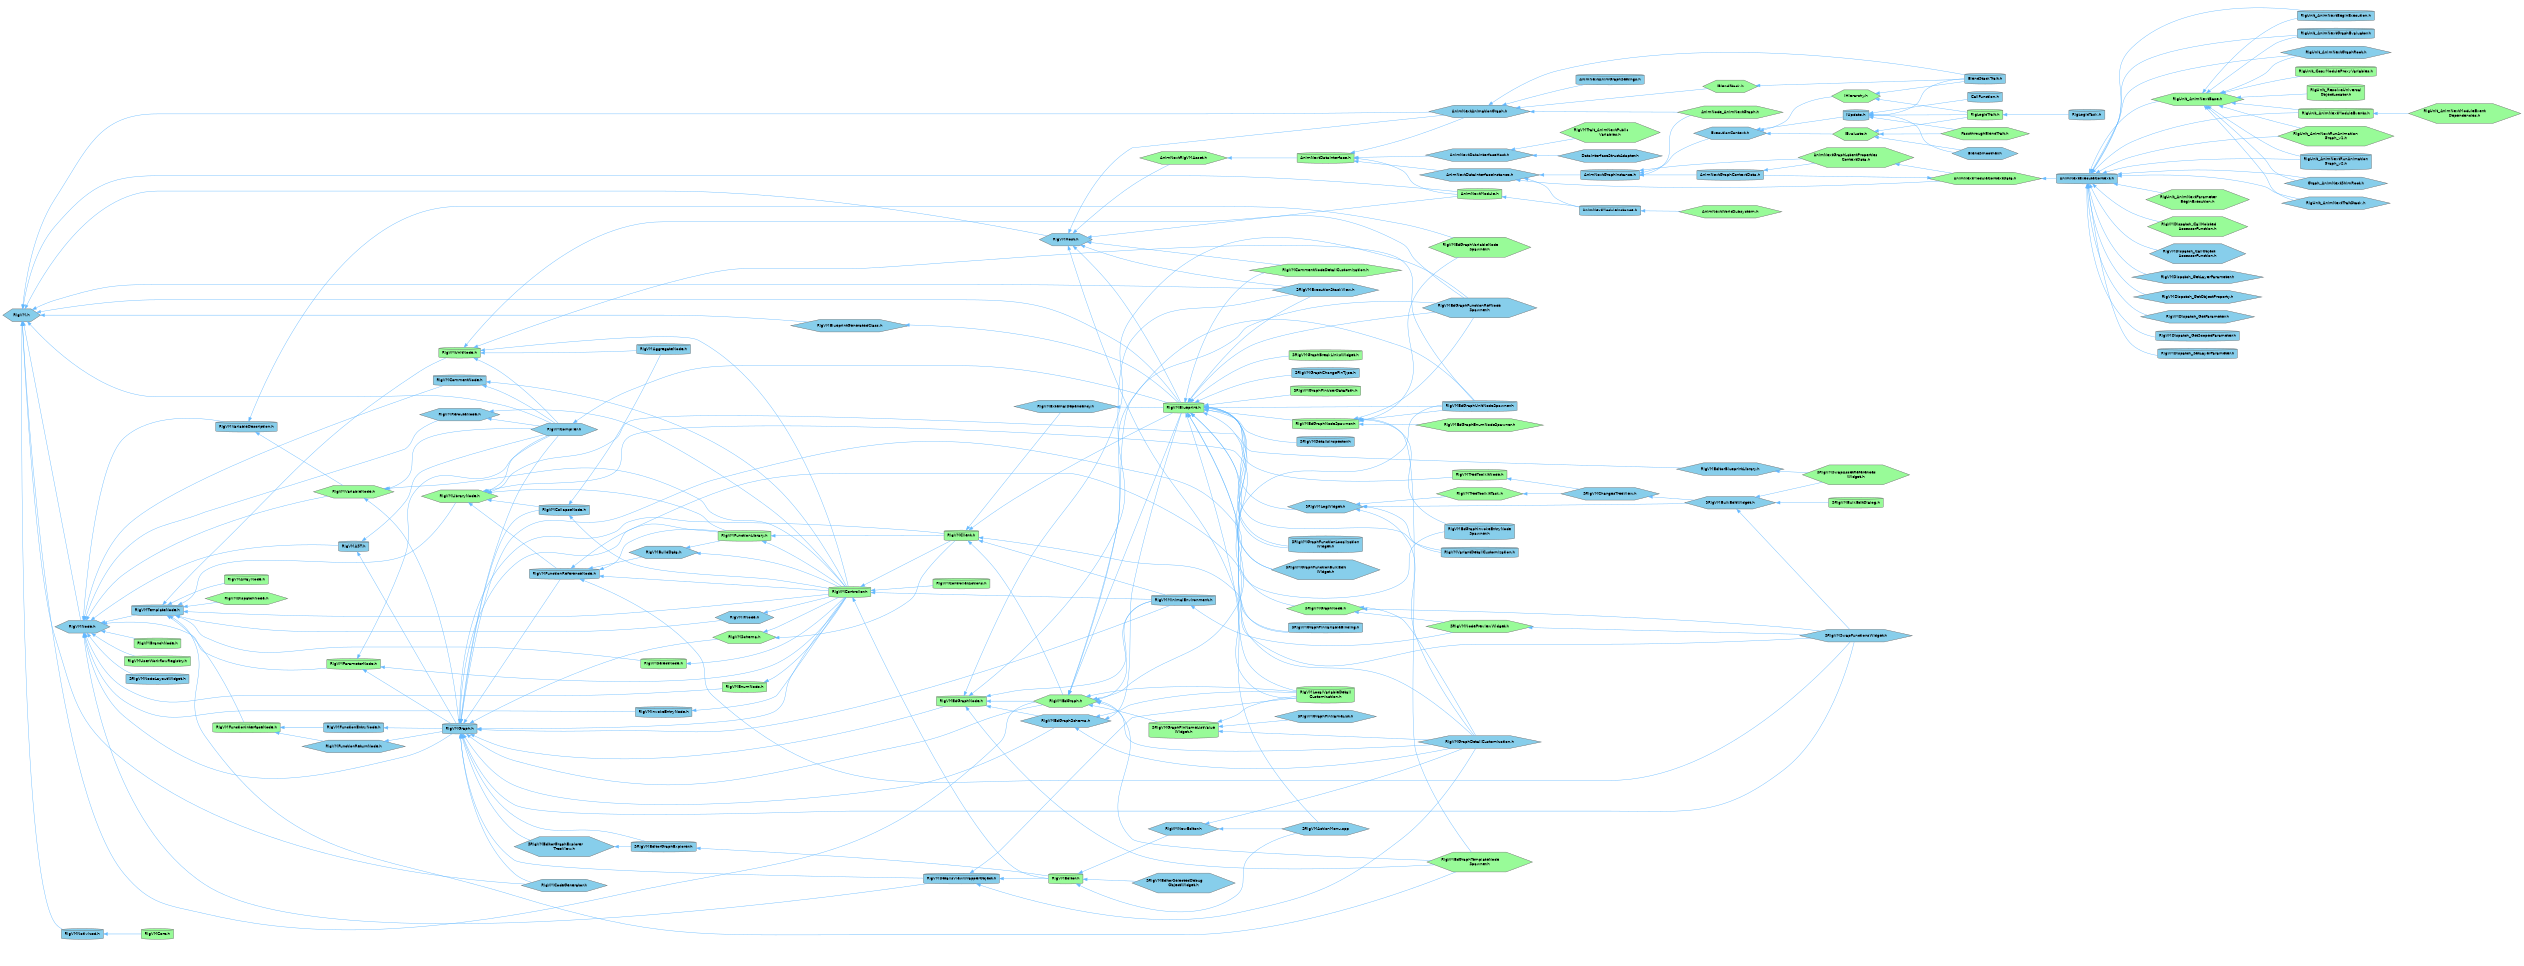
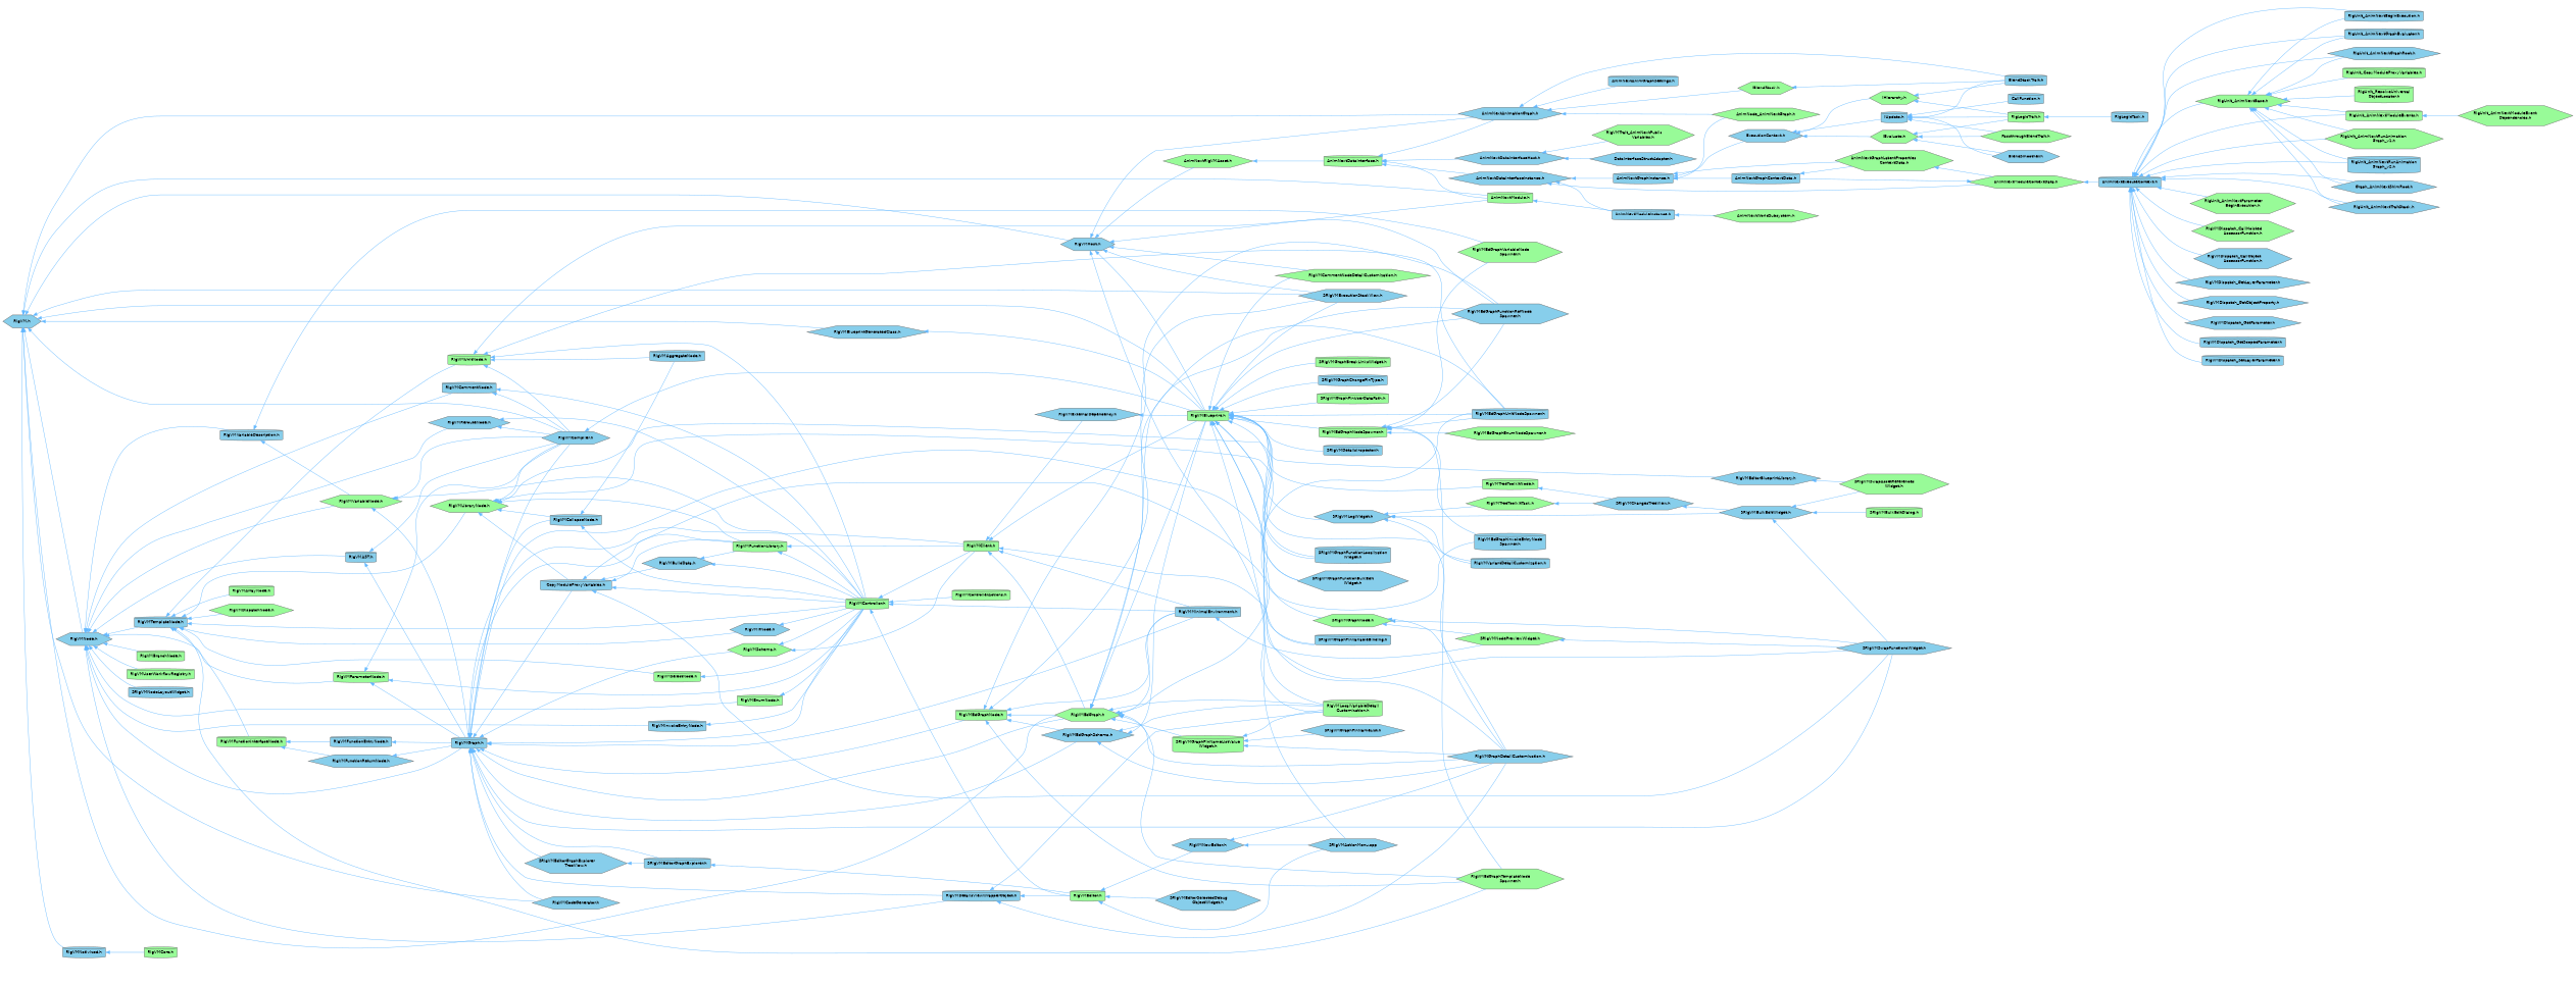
  digraph {
    rankdir=LR
    node [color=grey40 fillcolor=skyblue fontname=Helvetica fontsize=10 shape=hexagon style=filled]
    edge [color=steelblue1 dir=back fontname=Helvetica fontsize=10 labelfontname=Helvetica labelfontsize=10 style=solid]
    n1 [color=gray40 fontcolor=black height=0.2 label="RigVM.h" width=0.4]
    n2 [height=0.2 label="AnimNextAnimationGraph.h" width=0.4]
    n3 [fillcolor=palegreen height=0.2 label="AnimNextModule.h" shape=cylinder width=0.4]
    n4 [fillcolor=palegreen height=0.2 label="RigVMBlueprint.h" shape=cylinder width=0.4]
    n5 [height=0.2 label="SRigVMExecutionStackView.h" width=0.4]
    n6 [height=0.2 label="RigVMBlueprintGeneratedClass.h" width=0.4]
    n7 [height=0.2 label="RigVMCodeGenerator.h" width=0.4]
    n8 [height=0.2 label="RigVMCompiler.h" width=0.4]
    n9 [fillcolor=palegreen height=0.2 label="RigVMEdGraph.h" width=0.4]
    n10 [height=0.2 label="RigVMHost.h" width=0.4]
    n11 [height=0.2 label="RigVMNativized.h" shape=cylinder width=0.4]
    n12 [height=0.2 label="RigVMNode.h" width=0.4]
    n13 [height=0.2 label="AnimNextAnimGraphSettings.h" shape=cylinder width=0.4]
    n14 [fillcolor=palegreen height=0.2 label="AnimNode_AnimNextGraph.h" width=0.4]
    n15 [height=0.2 label="BlendStackTrait.h" shape=cylinder width=0.4]
    n16 [fillcolor=palegreen height=0.2 label="IBlendStack.h" width=0.4]
    n17 [height=0.2 label="AnimNextModuleInstance.h" shape=cylinder width=0.4]
    n18 [fillcolor=palegreen height=0.2 label="RigVMCommentNodeDetailCustomization.h" width=0.4]
    n19 [height=0.2 label="RigVMEdGraphFunctionRefNode\lSpawner.h" width=0.4]
    n20 [fillcolor=palegreen height=0.2 label="RigVMEdGraphNodeSpawner.h" shape=cylinder width=0.4]
    n21 [height=0.2 label="RigVMEdGraphUnitNodeSpawner.h" shape=cylinder width=0.4]
    n22 [height=0.2 label="RigVMEditorBlueprintLibrary.h" width=0.4]
    n23 [height=0.2 label="RigVMGraphDetailCustomization.h" width=0.4]
    n24 [fillcolor=palegreen height=0.2 label="RigVMLocalVariableDetail\lCustomization.h" shape=cylinder width=0.4]
    n25 [fillcolor=palegreen height=0.2 label="RigVMTreeToolkitNode.h" shape=cylinder width=0.4]
    n26 [height=0.2 label="RigVMVariantDetailCustomization.h" shape=cylinder width=0.4]
    n27 [height=0.2 label="SRigVMActionMenu.cpp" width=0.4]
    n28 [height=0.2 label="SRigVMDetailsInspector.h" shape=cylinder width=0.4]
    n29 [fillcolor=palegreen height=0.2 label="SRigVMGraphBreakLinksWidget.h" shape=cylinder width=0.4]
    n30 [height=0.2 label="SRigVMGraphChangePinType.h" shape=cylinder width=0.4]
    n31 [height=0.2 label="SRigVMGraphFunctionBulkEdit\lWidget.h" width=0.4]
    n32 [height=0.2 label="SRigVMGraphFunctionLocalization\lWidget.h" shape=cylinder width=0.4]
    n33 [fillcolor=palegreen height=0.2 label="SRigVMGraphNode.h" width=0.4]
    n34 [fillcolor=palegreen height=0.2 label="SRigVMGraphPinUserDataPath.h" shape=cylinder width=0.4]
    n35 [height=0.2 label="SRigVMGraphPinVariableBinding.h" shape=cylinder width=0.4]
    n36 [height=0.2 label="SRigVMLogWidget.h" width=0.4]
    n37 [fillcolor=palegreen height=0.2 label="RigVMEdGraphTemplateNode\lSpawner.h" width=0.4]
    n38 [height=0.2 label="RigVMMinimalEnvironment.h" shape=cylinder width=0.4]
    n39 [fillcolor=palegreen height=0.2 label="SRigVMGraphPinNameListValue\lWidget.h" shape=cylinder width=0.4]
    n40 [fillcolor=palegreen height=0.2 label="AnimNextRigVMAsset.h" width=0.4]
    n41 [fillcolor=palegreen height=0.2 label="RigVMCore.h" shape=cylinder width=0.4]
    n42 [height=0.2 label="RigVMAST.h" shape=cylinder width=0.4]
    n43 [height=0.2 label="RigVMGraph.h" shape=cylinder width=0.4]
    n44 [height=0.2 label="RigVMDetailsViewWrapperObject.h" shape=cylinder width=0.4]
    n45 [fillcolor=palegreen height=0.2 label="RigVMBranchNode.h" shape=cylinder width=0.4]
    n46 [height=0.2 label="RigVMCommentNode.h" shape=cylinder width=0.4]
    n47 [fillcolor=palegreen height=0.2 label="RigVMEnumNode.h" shape=cylinder width=0.4]
    n48 [height=0.2 label="RigVMInvokeEntryNode.h" shape=cylinder width=0.4]
    n49 [fillcolor=palegreen height=0.2 label="RigVMParameterNode.h" shape=cylinder width=0.4]
    n50 [height=0.2 label="RigVMRerouteNode.h" width=0.4]
    n51 [height=0.2 label="RigVMTemplateNode.h" shape=cylinder width=0.4]
    n52 [fillcolor=palegreen height=0.2 label="RigVMUserWorkflowRegistry.h" shape=cylinder width=0.4]
    n53 [height=0.2 label="RigVMVariableDescription.h" shape=cylinder width=0.4]
    n54 [fillcolor=palegreen height=0.2 label="RigVMVariableNode.h" width=0.4]
    n55 [height=0.2 label="SRigVMNodeLayoutWidget.h" shape=cylinder width=0.4]
    n56 [fillcolor=palegreen height=0.2 label="AnimNextWorldSubsystem.h" width=0.4]
    n57 [fillcolor=palegreen height=0.2 label="RigVMEdGraphEnumNodeSpawner.h" width=0.4]
    n58 [height=0.2 label="RigVMEdGraphInvokeEntryNode\lSpawner.h" shape=cylinder width=0.4]
    n59 [fillcolor=palegreen height=0.2 label="RigVMEdGraphVariableNode\lSpawner.h" width=0.4]
    n60 [fillcolor=palegreen height=0.2 label="SRigVMSwapAssetReferences\lWidget.h" width=0.4]
    n61 [height=0.2 label="SRigVMChangesTreeView.h" width=0.4]
    n62 [height=0.2 label="SRigVMSwapFunctionsWidget.h" width=0.4]
    n63 [fillcolor=palegreen height=0.2 label="SRigVMNodePreviewWidget.h" width=0.4]
    n64 [height=0.2 label="SRigVMBulkEditWidget.h" width=0.4]
    n65 [fillcolor=palegreen height=0.2 label="RigVMTreeToolkitTask.h" width=0.4]
    n66 [fillcolor=palegreen height=0.2 label="SRigVMBulkEditDialog.h" shape=cylinder width=0.4]
    n67 [height=0.2 label="SRigVMGraphPinNameList.h" width=0.4]
    n68 [fillcolor=palegreen height=0.2 label="AnimNextDataInterface.h" shape=cylinder width=0.4]
    n69 [height=0.2 label="AnimNextDataInterfaceHost.h" width=0.4]
    n70 [height=0.2 label="AnimNextDataInterfaceInstance.h" width=0.4]
    n71 [height=0.2 label="DataInterfaceStructAdapter.h" width=0.4]
    n72 [fillcolor=palegreen height=0.2 label="RigVMTrait_AnimNextPublic\lVariables.h" width=0.4]
    n73 [height=0.2 label="AnimNextGraphInstance.h" shape=cylinder width=0.4]
    n74 [fillcolor=palegreen height=0.2 label="AnimNextModuleContextData.h" width=0.4]
    n75 [height=0.2 label="AnimNextGraphContextData.h" shape=cylinder width=0.4]
    n76 [fillcolor=palegreen height=0.2 label="AnimNextGraphLatentProperties\lContextData.h" width=0.4]
    n77 [height=0.2 label="ExecutionContext.h" width=0.4]
    n78 [height=0.2 label="AnimNextExecuteContext.h" shape=cylinder width=0.4]
    n79 [fillcolor=palegreen height=0.2 label="IEvaluate.h" width=0.4]
    n80 [fillcolor=palegreen height=0.2 label="IHierarchy.h" width=0.4]
    n81 [height=0.2 label="IUpdate.h" shape=cylinder width=0.4]
    n82 [height=0.2 label="BlendSmoother.h" width=0.4]
    n83 [fillcolor=palegreen height=0.2 label="PassthroughBlendTrait.h" width=0.4]
    n84 [fillcolor=palegreen height=0.2 label="RigLogicTrait.h" shape=cylinder width=0.4]
    n85 [height=0.2 label="CallFunction.h" shape=cylinder width=0.4]
    n86 [height=0.2 label="RigLogicTask.h" shape=cylinder width=0.4]
    n87 [fillcolor=palegreen height=0.2 label="RigUnit_AnimNextBase.h" width=0.4]
    n88 [height=0.2 label="RigUnit_AnimNextBeginExecution.h" shape=cylinder width=0.4]
    n89 [height=0.2 label="RigUnit_AnimNextGraphEvaluator.h" shape=cylinder width=0.4]
    n90 [height=0.2 label="RigUnit_AnimNextGraphRoot.h" width=0.4]
    n91 [fillcolor=palegreen height=0.2 label="RigUnit_AnimNextModuleEvents.h" shape=cylinder width=0.4]
    n92 [fillcolor=palegreen height=0.2 label="RigUnit_AnimNextRunAnimation\lGraph_v1.h" width=0.4]
    n93 [height=0.2 label="RigUnit_AnimNextRunAnimation\lGraph_v2.h" shape=cylinder width=0.4]
    n94 [height=0.2 label="Graph_AnimNextShimRoot.h" width=0.4]
    n95 [height=0.2 label="RigUnit_AnimNextTraitStack.h" width=0.4]
    n96 [fillcolor=palegreen height=0.2 label="RigUnit_AnimNextParameter\lBeginExecution.h" width=0.4]
    n97 [fillcolor=palegreen height=0.2 label="RigVMDispatch_CallHoisted\lAccessorFunction.h" width=0.4]
    n98 [height=0.2 label="RigVMDispatch_CallObject\lAccessorFunction.h" width=0.4]
    n99 [height=0.2 label="RigVMDispatch_GetLayerParameter.h" width=0.4]
    n100 [height=0.2 label="RigVMDispatch_GetObjectProperty.h" width=0.4]
    n101 [height=0.2 label="RigVMDispatch_GetParameter.h" width=0.4]
    n102 [height=0.2 label="RigVMDispatch_GetScopedParameter.h" shape=cylinder width=0.4]
    n103 [height=0.2 label="RigVMDispatch_SetLayerParameter.h" shape=cylinder width=0.4]
    n104 [fillcolor=palegreen height=0.2 label="RigUnit_CopyModuleProxyVariables.h" shape=cylinder width=0.4]
    n105 [fillcolor=palegreen height=0.2 label="RigUnit_ResolveUniversal\lObjectLocator.h" shape=cylinder width=0.4]
    n106 [fillcolor=palegreen height=0.2 label="RigUnit_AnimNextModuleEvent\lDependencies.h" width=0.4]
    n107 [fillcolor=palegreen height=0.2 label="RigVMClient.h" shape=cylinder width=0.4]
    n108 [height=0.2 label="RigVMCollapseNode.h" shape=cylinder width=0.4]
    n109 [fillcolor=palegreen height=0.2 label="RigVMController.h" shape=cylinder width=0.4]
    n110 [fillcolor=palegreen height=0.2 label="RigVMEdGraphNode.h" shape=cylinder width=0.4]
    n111 [height=0.2 label="RigVMEdGraphSchema.h" width=0.4]
    n112 [fillcolor=palegreen height=0.2 label="RigVMFunctionLibrary.h" shape=cylinder width=0.4]
-   n113 [height=0.2 label="RigVMFunctionReferenceNode.h" shape=cylinder width=0.4]
+   n113 [height=0.2 label="CopyModuleProxyVariables.h" shape=cylinder width=0.4]
    n114 [fillcolor=palegreen height=0.2 label="RigVMSchema.h" width=0.4]
    n115 [height=0.2 label="SRigVMEditorGraphExplorer.h" shape=cylinder width=0.4]
    n116 [height=0.2 label="SRigVMEditorGraphExplorer\lTreeView.h" width=0.4]
    n117 [fillcolor=palegreen height=0.2 label="RigVMEditor.h" shape=cylinder width=0.4]
    n118 [fillcolor=palegreen height=0.2 label="RigVMArrayNode.h" shape=cylinder width=0.4]
    n119 [fillcolor=palegreen height=0.2 label="RigVMDispatchNode.h" width=0.4]
    n120 [fillcolor=palegreen height=0.2 label="RigVMFunctionInterfaceNode.h" shape=cylinder width=0.4]
    n121 [height=0.2 label="RigVMIfNode.h" width=0.4]
    n122 [fillcolor=palegreen height=0.2 label="RigVMLibraryNode.h" width=0.4]
    n123 [fillcolor=palegreen height=0.2 label="RigVMSelectNode.h" shape=cylinder width=0.4]
    n124 [fillcolor=palegreen height=0.2 label="RigVMUnitNode.h" shape=cylinder width=0.4]
    n125 [height=0.2 label="RigVMExternalDependency.h" width=0.4]
    n126 [height=0.2 label="RigVMAggregateNode.h" shape=cylinder width=0.4]
    n127 [fillcolor=palegreen height=0.2 label="RigVMControllerActions.h" shape=cylinder width=0.4]
    n128 [height=0.2 label="RigVMBuildData.h" width=0.4]
    n129 [height=0.2 label="RigVMNewEditor.h" width=0.4]
    n130 [height=0.2 label="SRigVMEditorSelectedDebug\lObjectWidget.h" width=0.4]
    n131 [height=0.2 label="RigVMFunctionEntryNode.h" shape=cylinder width=0.4]
    n132 [height=0.2 label="RigVMFunctionReturnNode.h" width=0.4]
    n1 -> n2
    n1 -> n3
    n1 -> n4
    n1 -> n5
    n1 -> n6
    n1 -> n7
    n1 -> n8
    n1 -> n9
    n1 -> n10
    n1 -> n11
    n1 -> n12
    n2 -> n13
    n2 -> n14
    n2 -> n15
    n2 -> n16
    n3 -> n17
    n4 -> n5
    n4 -> n18
    n4 -> n19
    n4 -> n20
    n4 -> n21
    n4 -> n22
    n4 -> n23
    n4 -> n24
    n4 -> n25
    n4 -> n26
    n4 -> n27
    n4 -> n28
    n4 -> n29
    n4 -> n30
    n4 -> n31
    n4 -> n32
    n4 -> n33
    n4 -> n34
    n4 -> n35
    n4 -> n36
    n6 -> n4
    n8 -> n4
    n9 -> n4
    n9 -> n5
    n9 -> n19
    n9 -> n21
    n9 -> n23
    n9 -> n24
    n9 -> n37
    n9 -> n38
    n9 -> n39
    n10 -> n2
    n10 -> n3
    n10 -> n4
    n10 -> n5
    n10 -> n18
    n10 -> n24
    n10 -> n40
    n11 -> n41
    n12 -> n42
    n12 -> n43
    n12 -> n44
    n12 -> n45
    n12 -> n46
    n12 -> n47
    n12 -> n48
    n12 -> n49
    n12 -> n50
    n12 -> n51
    n12 -> n52
    n12 -> n53
    n12 -> n54
    n12 -> n55
    n16 -> n15
    n17 -> n56
    n20 -> n19
    n20 -> n21
    n20 -> n37
    n20 -> n57
    n20 -> n58
    n20 -> n59
    n22 -> n60
    n25 -> n61
    n33 -> n23
    n33 -> n62
    n33 -> n63
    n36 -> n23
    n36 -> n26
    n36 -> n64
    n36 -> n65
    n38 -> n63
    n39 -> n23
    n39 -> n24
    n39 -> n67
    n40 -> n68
    n42 -> n8
    n42 -> n43
    n43 -> n7
    n43 -> n8
    n43 -> n9
    n43 -> n38
    n43 -> n44
    n43 -> n58
    n43 -> n62
    n43 -> n107
    n43 -> n108
    n43 -> n109
    n43 -> n110
    n43 -> n111
    n43 -> n112
    n43 -> n113
    n43 -> n114
    n43 -> n115
    n43 -> n116
    n44 -> n23
    n44 -> n24
    n44 -> n117
    n46 -> n8
    n46 -> n109
    n47 -> n109
    n48 -> n109
    n49 -> n8
    n49 -> n43
    n49 -> n109
    n50 -> n8
    n50 -> n109
    n51 -> n37
    n51 -> n109
    n51 -> n118
    n51 -> n119
    n51 -> n120
    n51 -> n121
    n51 -> n122
    n51 -> n123
    n51 -> n124
    n53 -> n54
    n53 -> n59
    n54 -> n8
    n54 -> n43
    n54 -> n109
    n61 -> n64
    n63 -> n62
    n64 -> n60
    n64 -> n62
    n64 -> n66
    n65 -> n61
    n68 -> n2
    n68 -> n3
    n68 -> n69
    n68 -> n70
    n69 -> n71
    n69 -> n72
    n70 -> n17
    n70 -> n73
    n70 -> n74
    n73 -> n14
    n73 -> n75
    n73 -> n76
    n73 -> n77
    n74 -> n75
    n74 -> n78
    n75 -> n76
    n76 -> n74
    n77 -> n79
    n77 -> n80
    n77 -> n81
    n78 -> n87
    n78 -> n88
    n78 -> n89
    n78 -> n90
    n78 -> n91
    n78 -> n92
    n78 -> n93
    n78 -> n94
    n78 -> n95
    n78 -> n96
    n78 -> n97
    n78 -> n98
    n78 -> n99
    n78 -> n100
    n78 -> n101
    n78 -> n102
    n78 -> n103
    n79 -> n82
    n79 -> n83
    n79 -> n84
    n80 -> n15
    n80 -> n84
    n81 -> n15
    n81 -> n82
    n81 -> n83
    n81 -> n84
    n81 -> n85
    n84 -> n86
    n87 -> n88
    n87 -> n89
    n87 -> n90
    n87 -> n91
    n87 -> n92
    n87 -> n93
    n87 -> n94
    n87 -> n95
    n87 -> n104
    n87 -> n105
    n91 -> n106
    n107 -> n4
    n107 -> n9
    n107 -> n38
    n107 -> n62
    n107 -> n125
    n108 -> n109
    n108 -> n126
    n109 -> n38
    n109 -> n107
    n109 -> n117
    n109 -> n127
    n110 -> n9
    n110 -> n19
    n110 -> n21
    n110 -> n37
    n110 -> n38
    n110 -> n111
    n111 -> n4
    n111 -> n23
    n111 -> n24
    n112 -> n107
    n112 -> n109
    n113 -> n35
    n113 -> n62
    n113 -> n109
    n113 -> n112
    n113 -> n128
    n114 -> n107
    n114 -> n109
    n115 -> n117
    n116 -> n115
    n117 -> n27
    n117 -> n129
    n117 -> n130
    n120 -> n131
    n120 -> n132
    n121 -> n109
    n122 -> n8
    n122 -> n31
    n122 -> n32
    n122 -> n108
    n122 -> n112
    n122 -> n113
    n123 -> n109
    n124 -> n8
    n124 -> n19
    n124 -> n21
    n124 -> n109
    n124 -> n126
    n125 -> n4
    n128 -> n109
    n128 -> n112
    n129 -> n23
    n129 -> n27
    n131 -> n43
    n132 -> n43
  }
